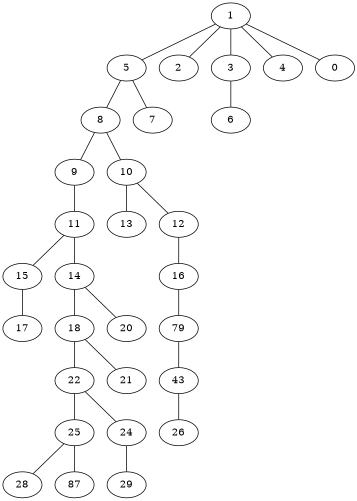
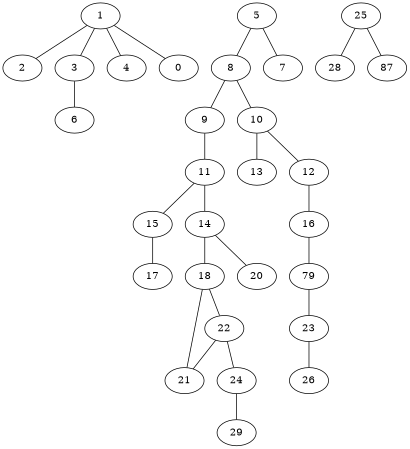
  strict graph {
    1
    5
    2
    3
    4
    0
    8
    7
    6
    9
    10
    11
    13
    12
    15
    14
    16
    17
    18
    20
    n21 [label=79]
    22
    21
-   23 [label=43]
+   23
    25
    24
    26
    28
    n29 [label=87]
    29
-   1 -- 5
    1 -- 2
    1 -- 3
    1 -- 4
    1 -- 0
    5 -- 8
    5 -- 7
    3 -- 6
    8 -- 9
    8 -- 10
    9 -- 11
    10 -- 13
    10 -- 12
    11 -- 15
    11 -- 14
    12 -- 16
    15 -- 17
    14 -- 18
    14 -- 20
    16 -- n21
    18 -- 22
    18 -- 21
    n21 -- 23
-   22 -- 25
+   22 -- 21
    22 -- 24
    23 -- 26
    25 -- 28
    25 -- n29
    24 -- 29
  }
